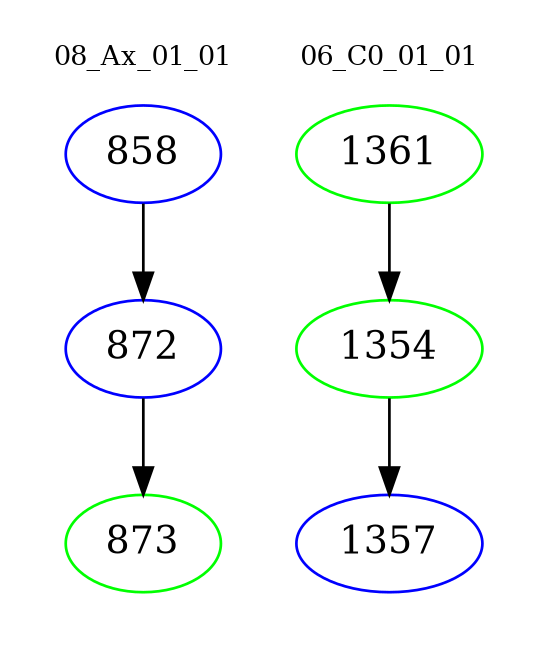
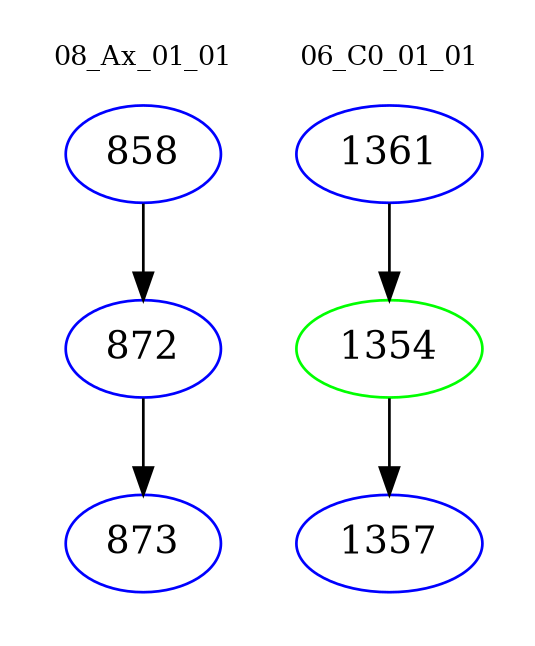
  digraph {
    node [color=blue]
    edge [color=black]
    n1 [label=858]
    n2 [label=872]
-   n3 [color=green label=873]
-   n4 [color=green label=1361]
+   n3 [label=873]
+   n4 [label=1361]
    n5 [color=green label=1354]
    n6 [label=1357]
    subgraph cluster_1 {
      color=white
      fontsize=10
      label="08_Ax_01_01"
      n1
      n2
      n3
    }
    subgraph cluster_2 {
      color=white
      fontsize=10
      label="06_C0_01_01"
      n4
      n5
      n6
    }
    n1 -> n2
    n2 -> n3
    n4 -> n5
    n5 -> n6
  }
